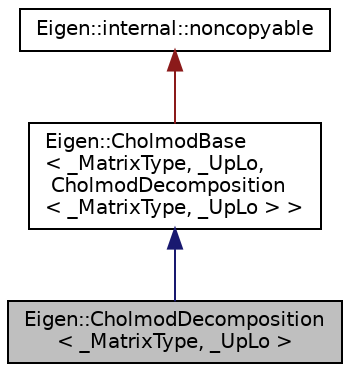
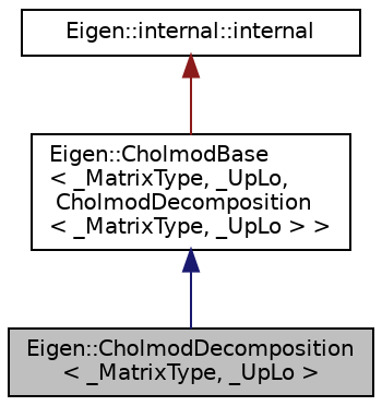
  digraph {
    rankdir=TB
    node [color=black fillcolor=white fontname=Helvetica fontsize=10 shape=record style=filled]
    edge [dir=back fontname=Helvetica fontsize=10 labelfontname=Helvetica labelfontsize=10 style=solid]
    n1 [fillcolor=grey75 fontcolor=black height=0.2 label="Eigen::CholmodDecomposition\l\< _MatrixType, _UpLo \>" width=0.4]
    n2 [height=0.2 label="Eigen::CholmodBase\l\< _MatrixType, _UpLo,\l CholmodDecomposition\l\< _MatrixType, _UpLo \> \>" width=0.4]
-   n3 [height=0.2 label="Eigen::internal::noncopyable" width=0.4]
+   n3 [height=0.2 label="Eigen::internal::internal" width=0.4]
    n2 -> n1 [color=midnightblue]
    n3 -> n2 [color=firebrick4]
  }
